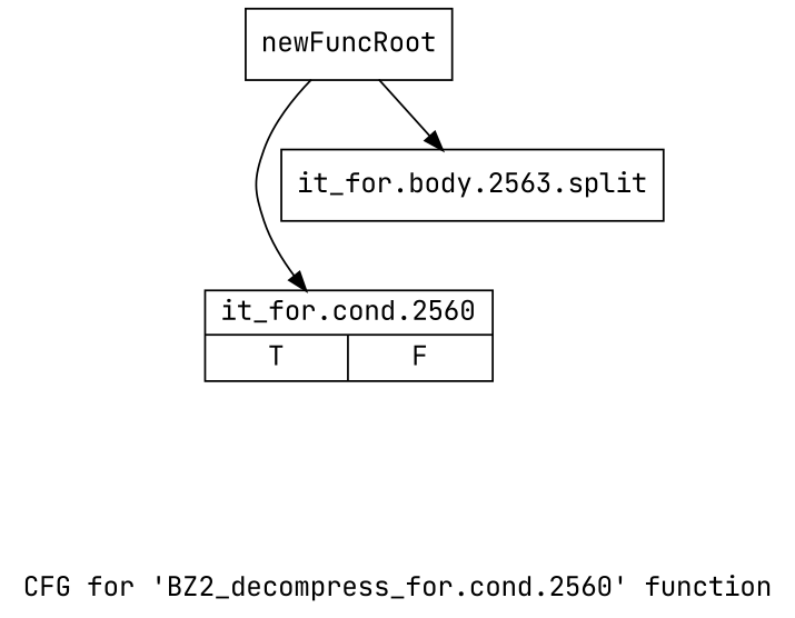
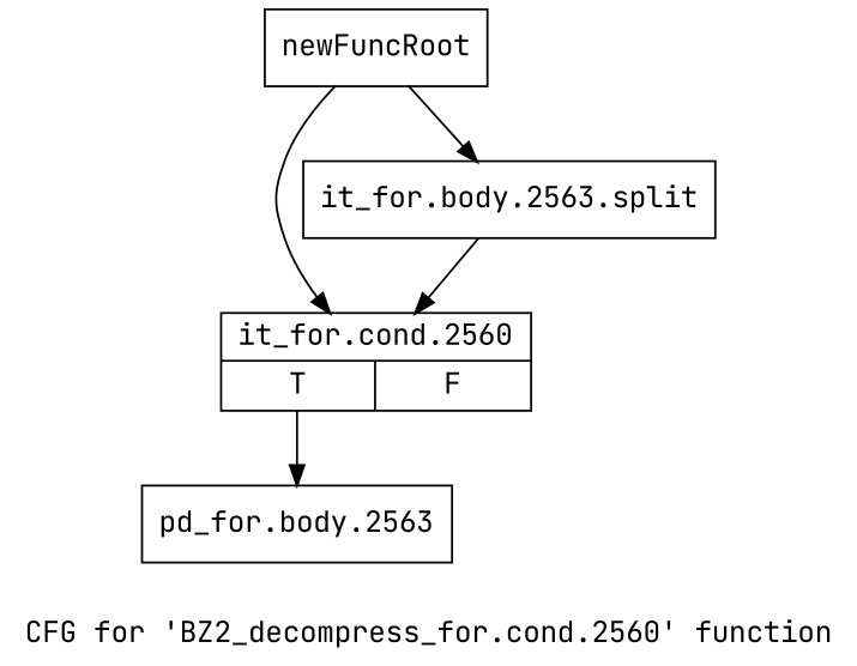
  digraph {
    fontname="JetBrains Mono"
    label="CFG for 'BZ2_decompress_for.cond.2560' function"
    node [fontname="JetBrains Mono" shape=record]
    edge [fontname="JetBrains Mono"]
    n1 [label="{newFuncRoot}"]
    n2 [label="{it_for.cond.2560|{<s0>T|<s1>F}}"]
    n3 [label="{it_for.body.2563.split}"]
+   n4 [label="{pd_for.body.2563}"]
    n1 -> n2
    n1 -> n3
+   n2 -> n4 [tailport=s0]
+   n3 -> n2
  }
